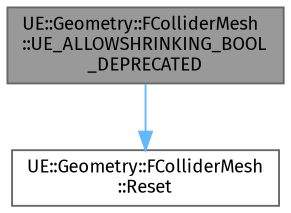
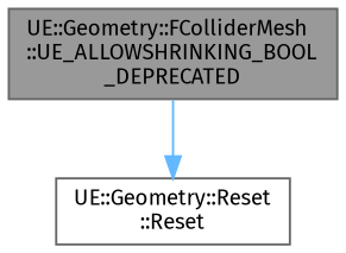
  digraph {
    rankdir=TB
    fontname="Fira Sans"
    node [fontname="Fira Sans" fontsize=10 shape=box style=filled]
    n1 [color=gray40 fillcolor=grey60 fontcolor=black height=0.2 label="UE::Geometry::FColliderMesh\l::UE_ALLOWSHRINKING_BOOL\l_DEPRECATED" width=0.4]
-   n2 [color=grey40 fillcolor=white height=0.2 label="UE::Geometry::FColliderMesh\l::Reset" width=0.4]
+   n2 [color=grey40 fillcolor=white height=0.2 label="UE::Geometry::Reset\l::Reset" width=0.4]
    n1 -> n2 [color=steelblue1 fontname="Fira Sans" fontsize=10 labelfontname=Helvetica labelfontsize=10 style=solid]
  }
